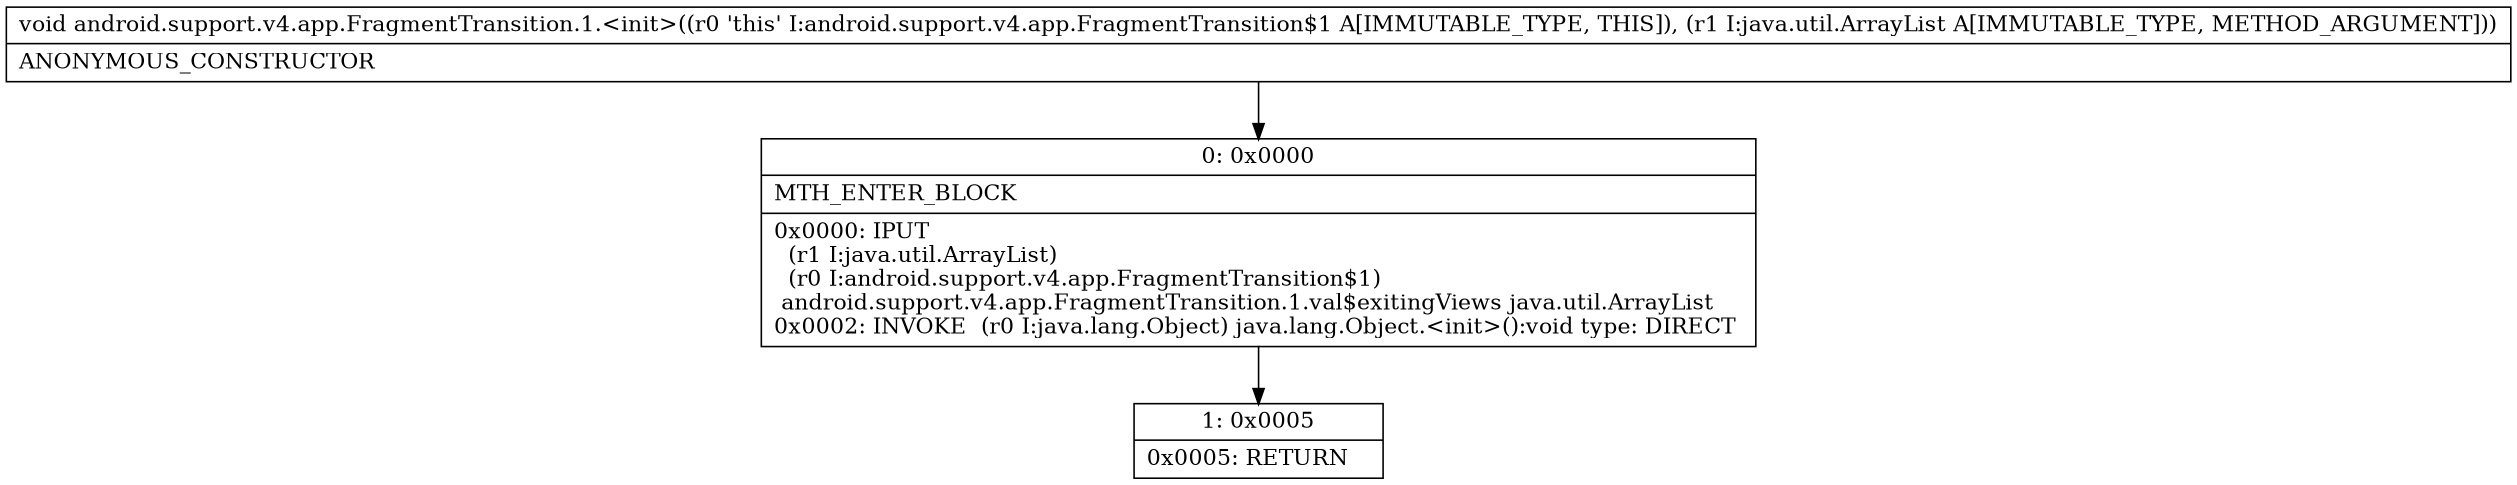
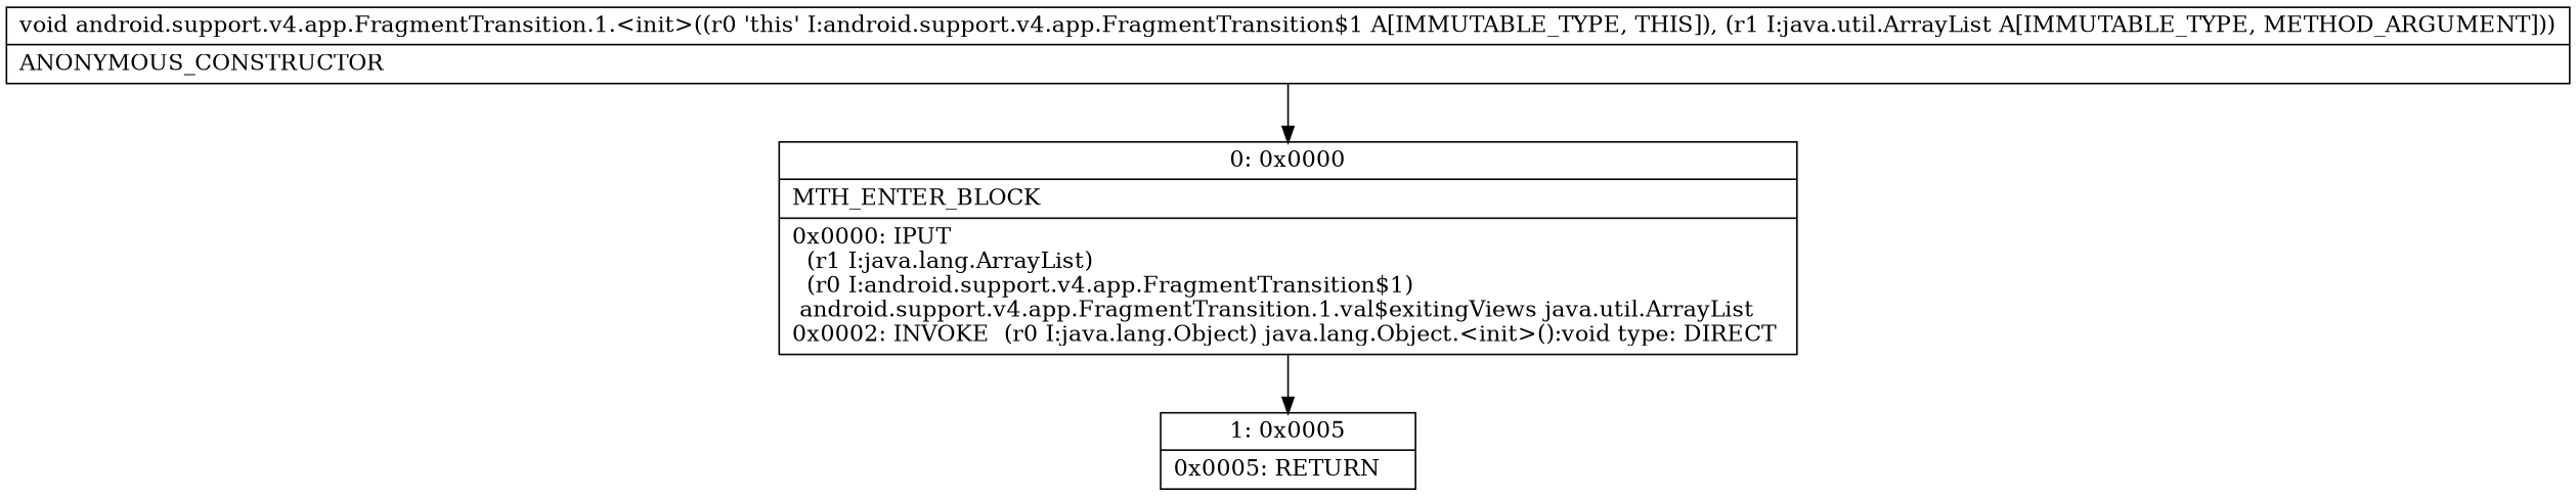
  digraph {
    fontname="DejaVu Serif"
    node [shape=record fontname="DejaVu Serif"]
    edge [fontname="DejaVu Serif"]
-   n1 [label="{0\:\ 0x0000|MTH_ENTER_BLOCK\l|0x0000: IPUT  \l  (r1 I:java.util.ArrayList)\l  (r0 I:android.support.v4.app.FragmentTransition$1)\l android.support.v4.app.FragmentTransition.1.val$exitingViews java.util.ArrayList \l0x0002: INVOKE  (r0 I:java.lang.Object) java.lang.Object.\<init\>():void type: DIRECT \l}"]
+   n1 [label="{0\:\ 0x0000|MTH_ENTER_BLOCK\l|0x0000: IPUT  \l  (r1 I:java.lang.ArrayList)\l  (r0 I:android.support.v4.app.FragmentTransition$1)\l android.support.v4.app.FragmentTransition.1.val$exitingViews java.util.ArrayList \l0x0002: INVOKE  (r0 I:java.lang.Object) java.lang.Object.\<init\>():void type: DIRECT \l}"]
    n2 [label="{1\:\ 0x0005|0x0005: RETURN   \l}"]
    n3 [label="{void android.support.v4.app.FragmentTransition.1.\<init\>((r0 'this' I:android.support.v4.app.FragmentTransition$1 A[IMMUTABLE_TYPE, THIS]), (r1 I:java.util.ArrayList A[IMMUTABLE_TYPE, METHOD_ARGUMENT]))  | ANONYMOUS_CONSTRUCTOR\l}"]
    n1 -> n2
    n3 -> n1
  }
